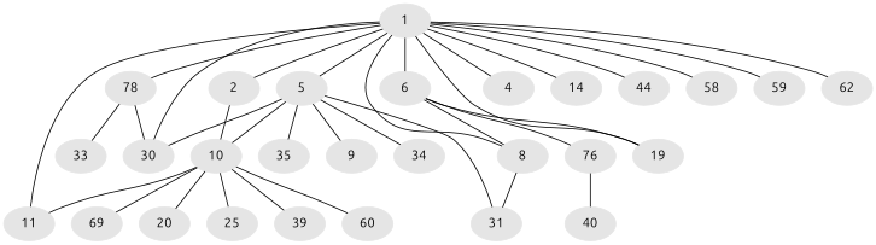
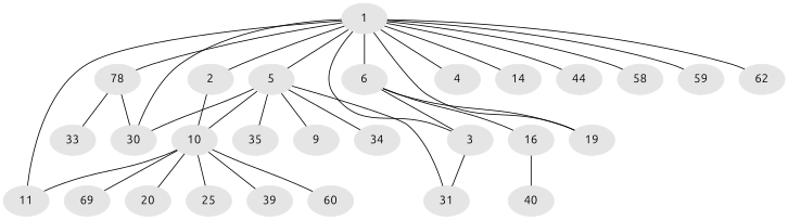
  graph {
    fontname=Ubuntu
    node [color=gray90 fontname=Ubuntu style=filled]
    edge [fontname=Ubuntu]
    1 [super="+3"]
    2
    4
    5 [super="+13+7"]
    6 [super="+12+45+48+70+61"]
-   8
+   8 [label=3]
    11 [super="+53+56"]
    14 [super="+21+36"]
    n9 [label=78 super="+37+23+22+65"]
    19 [super="+29"]
    30 [super="+54+38"]
    44
    58
    59
    62
    10 [super="+24"]
    9
    31 [super="+68"]
    34
    35
-   16 [label=76]
+   16
    33 [super="+41+47+42"]
    20
    25 [super="+32"]
    39
    60
    69
    40
    1 -- 2
    1 -- 4
    1 -- 5 [weight=3]
    1 -- 6 [weight=2]
    1 -- 8
    1 -- 11
    1 -- 14
    1 -- n9
    1 -- 19
    1 -- 30
    1 -- 44
    1 -- 58
    1 -- 59
    1 -- 62
    2 -- 10
    5 -- 30 [weight=2]
    5 -- 10 [weight=2]
    5 -- 9
    5 -- 31
    5 -- 34
    5 -- 35
    6 -- 8
    6 -- 19
    6 -- 16
    8 -- 31
    n9 -- 30
    n9 -- 33
    10 -- 11
    10 -- 20
    10 -- 25
    10 -- 39
    10 -- 60
    10 -- 69
    16 -- 40
  }
